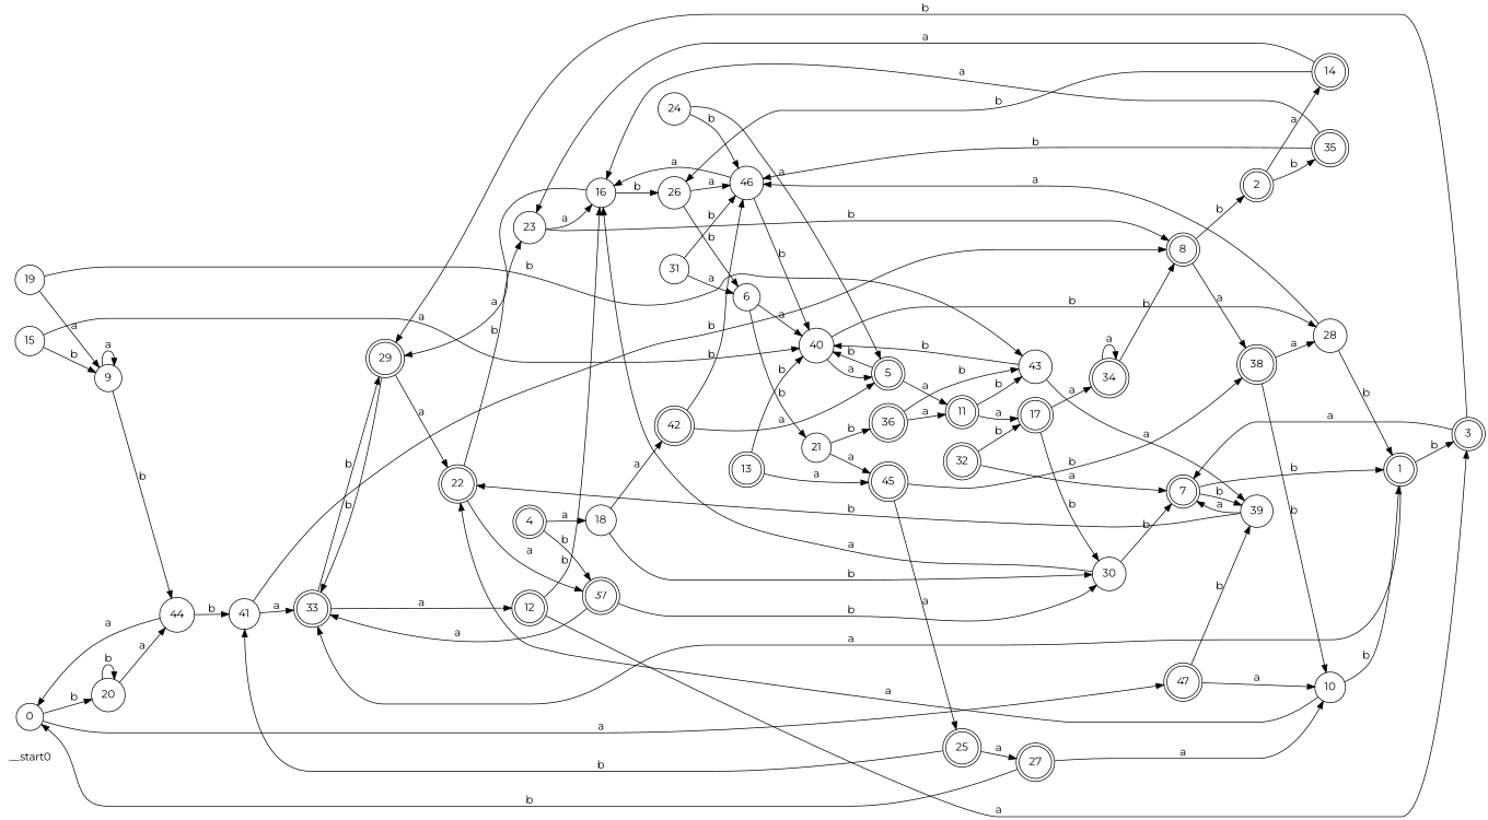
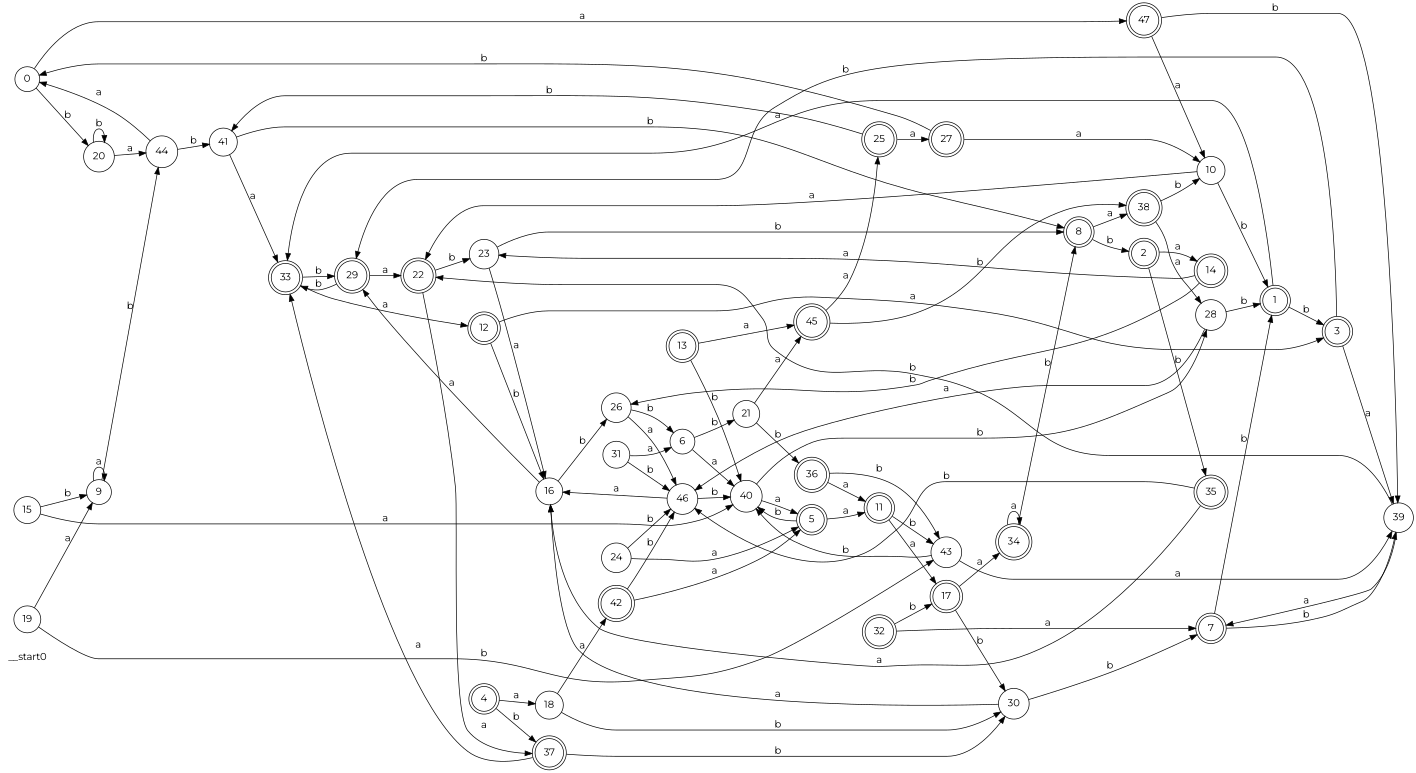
  digraph {
    fontname=Montserrat
    rankdir=LR
    node [fontname=Montserrat shape=doublecircle color=black fillcolor=white style="rounded,filled"]
    edge [fontname=Montserrat]
    __start0 [shape=none color="" fillcolor="" style=""]
    n2 [label=0 shape=circle style=filled]
    n3 [label=20 shape=circle style=filled]
    n4 [label=47]
    n5 [label=44 shape=circle style=filled]
    n6 [label=39 shape=circle style=filled]
    n7 [label=10 shape=circle style=filled]
    n8 [label=1]
    n9 [label=3]
    n10 [label=33]
    n11 [label=29]
    n12 [label=12]
    n13 [label=2]
    n14 [label=14]
    n15 [label=35]
    n16 [label=23 shape=circle style=filled]
    n17 [label=26 shape=circle style=filled]
    n18 [label=16 shape=circle style=filled]
    n19 [label=46 shape=circle style=filled]
    n20 [label=22]
    n21 [label=7]
    n22 [label=4]
    n23 [label=18 shape=circle style=filled]
    n24 [label=37]
    n25 [label=30 shape=circle style=filled]
    n26 [label=42]
    n27 [label=5]
    n28 [label=11]
    n29 [label=40 shape=circle style=filled]
    n30 [label=17]
    n31 [label=43 shape=circle style=filled]
    n32 [label=28 shape=circle style=filled]
    n33 [label=6 shape=circle style=filled]
    n34 [label=21 shape=circle style=filled]
    n35 [label=45]
    n36 [label=36]
    n37 [label=8]
    n38 [label=38]
    n39 [label=9 shape=circle style=filled]
    n40 [label=41 shape=circle style=filled]
    n41 [label=34]
    n42 [label=13]
    n43 [label=25]
    n44 [label=15 shape=circle style=filled]
    n45 [label=19 shape=circle style=filled]
    n46 [label=24 shape=circle style=filled]
    n47 [label=27]
    n48 [label=31 shape=circle style=filled]
    n49 [label=32]
    n2 -> n3 [label=b]
    n2 -> n4 [label=a]
    n3 -> n3 [label=b]
    n3 -> n5 [label=a]
    n4 -> n6 [label=b]
    n4 -> n7 [label=a]
    n5 -> n2 [label=a]
    n5 -> n40 [label=b]
    n6 -> n20 [label=b]
    n6 -> n21 [label=a]
    n7 -> n8 [label=b]
    n7 -> n20 [label=a]
    n8 -> n9 [label=b]
    n8 -> n10 [label=a]
-   n9 -> n21 [label=a]
+   n9 -> n6 [label=a]
    n9 -> n11 [label=b]
    n10 -> n11 [label=b]
    n10 -> n12 [label=a]
    n11 -> n10 [label=b]
    n11 -> n20 [label=a]
    n12 -> n9 [label=a]
    n12 -> n18 [label=b]
    n13 -> n14 [label=a]
    n13 -> n15 [label=b]
    n14 -> n16 [label=a]
    n14 -> n17 [label=b]
    n15 -> n18 [label=a]
    n15 -> n19 [label=b]
    n16 -> n18 [label=a]
    n16 -> n37 [label=b]
    n17 -> n19 [label=a]
    n17 -> n33 [label=b]
    n18 -> n11 [label=a]
    n18 -> n17 [label=b]
    n19 -> n18 [label=a]
    n19 -> n29 [label=b]
    n20 -> n16 [label=b]
    n20 -> n24 [label=a]
    n21 -> n6 [label=b]
    n21 -> n8 [label=b]
    n22 -> n23 [label=a]
    n22 -> n24 [label=b]
    n23 -> n25 [label=b]
    n23 -> n26 [label=a]
    n24 -> n10 [label=a]
    n24 -> n25 [label=b]
    n25 -> n18 [label=a]
    n25 -> n21 [label=b]
    n26 -> n19 [label=b]
    n26 -> n27 [label=a]
    n27 -> n28 [label=a]
    n27 -> n29 [label=b]
    n28 -> n30 [label=a]
    n28 -> n31 [label=b]
    n29 -> n27 [label=a]
    n29 -> n32 [label=b]
    n30 -> n25 [label=b]
    n30 -> n41 [label=a]
    n31 -> n6 [label=a]
    n31 -> n29 [label=b]
    n32 -> n8 [label=b]
    n32 -> n19 [label=a]
    n33 -> n29 [label=a]
    n33 -> n34 [label=b]
    n34 -> n35 [label=a]
    n34 -> n36 [label=b]
    n35 -> n38 [label=b]
    n35 -> n43 [label=a]
    n36 -> n28 [label=a]
    n36 -> n31 [label=b]
    n37 -> n13 [label=b]
    n37 -> n38 [label=a]
    n38 -> n7 [label=b]
    n38 -> n32 [label=a]
    n39 -> n5 [label=b]
    n39 -> n39 [label=a]
    n40 -> n10 [label=a]
    n40 -> n37 [label=b]
    n41 -> n37 [label=b]
    n41 -> n41 [label=a]
    n42 -> n29 [label=b]
    n42 -> n35 [label=a]
    n43 -> n40 [label=b]
    n43 -> n47 [label=a]
    n44 -> n29 [label=a]
    n44 -> n39 [label=b]
    n45 -> n31 [label=b]
    n45 -> n39 [label=a]
    n46 -> n19 [label=b]
    n46 -> n27 [label=a]
    n47 -> n2 [label=b]
    n47 -> n7 [label=a]
    n48 -> n19 [label=b]
    n48 -> n33 [label=a]
    n49 -> n21 [label=a]
    n49 -> n30 [label=b]
  }
